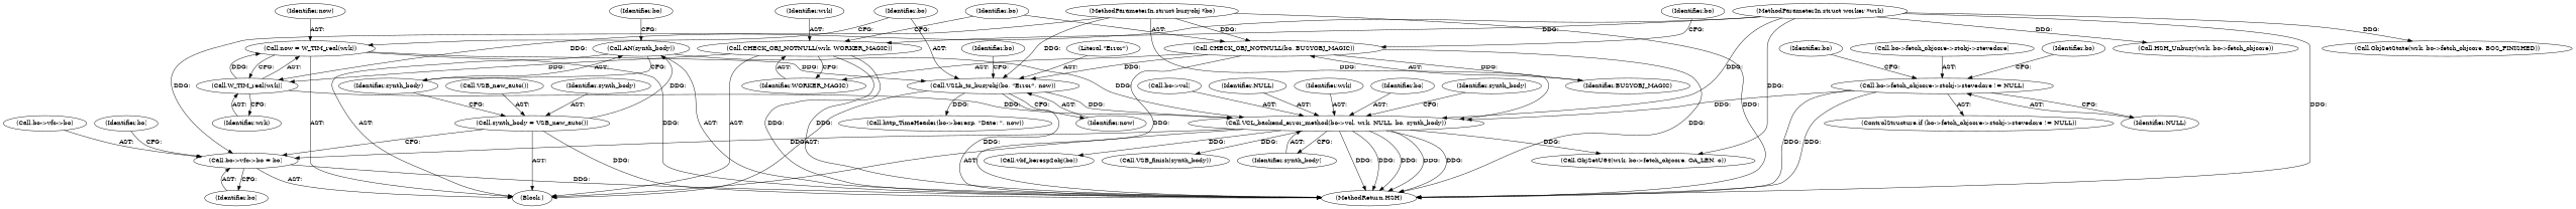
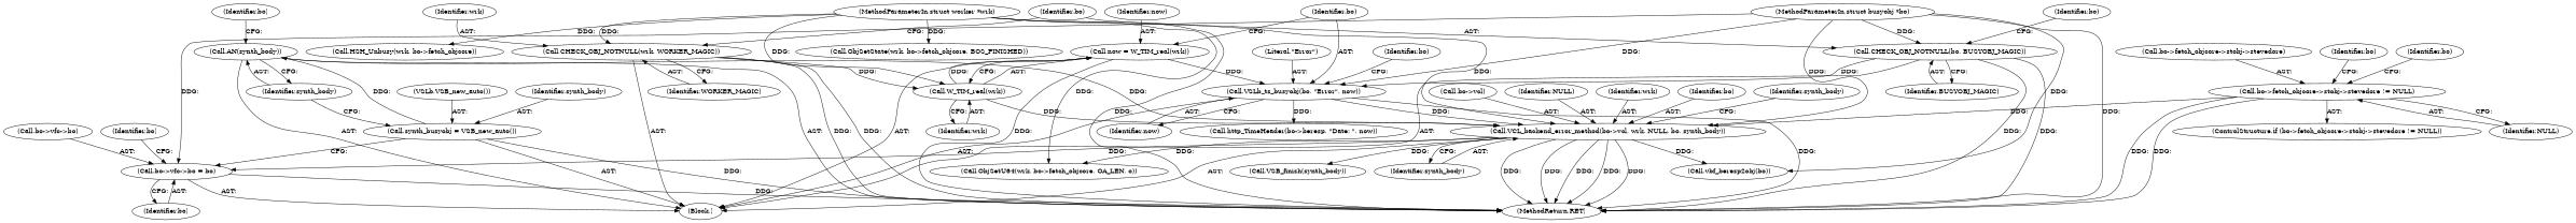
  digraph {
    n1 [label="(Call,bo->vfc->bo = bo)"]
-   n2 [label="(MethodReturn,HSH)"]
+   n2 [label="(MethodReturn,RET)"]
    n3 [label="(Identifier,bo)"]
    n4 [label="(Block,)"]
    n5 [label="(Call,VCL_backend_error_method(bo->vcl, wrk, NULL, bo, synth_body))"]
    n6 [label="(Call,ObjSetU64(wrk, bo->fetch_objcore, OA_LEN, o))"]
    n7 [label="(Call,vbf_beresp2obj(bo))"]
    n8 [label="(Call,VSB_finish(synth_body))"]
    n9 [label="(Identifier,synth_body)"]
    n10 [label="(Call,W_TIM_real(wrk))"]
    n11 [label="(Call,now = W_TIM_real(wrk))"]
    n12 [label="(Identifier,wrk)"]
    n13 [label="(Call,VSLb_ts_busyobj(bo, \"Error\", now))"]
    n14 [label="(Call,CHECK_OBJ_NOTNULL(wrk, WORKER_MAGIC))"]
    n15 [label="(Identifier,WORKER_MAGIC)"]
    n16 [label="(MethodParameterIn,struct worker *wrk)"]
    n17 [label="(Call,ObjSetState(wrk, bo->fetch_objcore, BOS_FINISHED))"]
    n18 [label="(Call,HSH_Unbusy(wrk, bo->fetch_objcore))"]
    n19 [label="(Call,bo->fetch_objcore->stobj->stevedore != NULL)"]
    n20 [label="(ControlStructure,if (bo->fetch_objcore->stobj->stevedore != NULL))"]
    n21 [label="(Identifier,NULL)"]
    n22 [label="(Identifier,now)"]
    n23 [label="(Call,http_TimeHeader(bo->beresp, \"Date: \", now))"]
    n24 [label="(Call,CHECK_OBJ_NOTNULL(bo, BUSYOBJ_MAGIC))"]
    n25 [label="(Identifier,BUSYOBJ_MAGIC)"]
    n26 [label="(MethodParameterIn,struct busyobj *bo)"]
    n27 [label="(Call,AN(synth_body))"]
    n28 [label="(Identifier,synth_body)"]
-   n29 [label="(Call,synth_body = VSB_new_auto())"]
-   n30 [label="(Call,VSB_new_auto())"]
+   n29 [label="(Call,synth_busyobj = VSB_new_auto())"]
+   n30 [label="(VSLb,VSB_new_auto())"]
    n31 [label="(Identifier,now)"]
    n32 [label="(Identifier,bo)"]
    n33 [label="(Call,bo->vcl)"]
    n34 [label="(Call,bo->vfc->bo)"]
    n35 [label="(Call,bo->fetch_objcore->stobj->stevedore)"]
    n36 [label="(Identifier,bo)"]
    n37 [label="(Identifier,bo)"]
    n38 [label="(Identifier,bo)"]
    n39 [label="(Identifier,bo)"]
    n40 [label="(Identifier,NULL)"]
    n41 [label="(Identifier,bo)"]
    n42 [label="(Identifier,wrk)"]
    n43 [label="(Identifier,synth_body)"]
    n44 [label="(Literal,\"Error\")"]
    n45 [label="(Identifier,wrk)"]
    n46 [label="(Identifier,bo)"]
    n47 [label="(Identifier,bo)"]
    n48 [label="(Identifier,bo)"]
    n49 [label="(Identifier,synth_body)"]
    n1 -> n2 [label="DDG: "]
    n1 -> n3 [label="CFG: "]
    n1 -> n4 [label="AST: "]
    n3 -> n1 [label="AST: "]
    n5 -> n1 [label="DDG: "]
    n5 -> n2 [label="DDG: "]
    n5 -> n2 [label="DDG: "]
    n5 -> n2 [label="DDG: "]
    n5 -> n2 [label="DDG: "]
    n5 -> n2 [label="DDG: "]
    n5 -> n4 [label="AST: "]
    n5 -> n6 [label="DDG: "]
    n5 -> n7 [label="DDG: "]
    n5 -> n8 [label="DDG: "]
    n5 -> n9 [label="CFG: "]
    n9 -> n5 [label="AST: "]
    n10 -> n5 [label="DDG: "]
    n10 -> n11 [label="AST: "]
    n10 -> n11 [label="DDG: "]
    n10 -> n12 [label="CFG: "]
    n11 -> n2 [label="DDG: "]
    n11 -> n4 [label="AST: "]
    n11 -> n10 [label="CFG: "]
    n11 -> n13 [label="DDG: "]
    n12 -> n10 [label="AST: "]
    n13 -> n2 [label="DDG: "]
    n13 -> n4 [label="AST: "]
    n13 -> n5 [label="DDG: "]
    n13 -> n22 [label="CFG: "]
    n13 -> n23 [label="DDG: "]
    n14 -> n2 [label="DDG: "]
    n14 -> n2 [label="DDG: "]
    n14 -> n4 [label="AST: "]
    n14 -> n10 [label="DDG: "]
    n14 -> n15 [label="CFG: "]
    n15 -> n14 [label="AST: "]
    n16 -> n2 [label="DDG: "]
    n16 -> n5 [label="DDG: "]
    n16 -> n6 [label="DDG: "]
    n16 -> n10 [label="DDG: "]
    n16 -> n14 [label="DDG: "]
    n16 -> n17 [label="DDG: "]
    n16 -> n18 [label="DDG: "]
    n19 -> n2 [label="DDG: "]
    n19 -> n2 [label="DDG: "]
    n19 -> n5 [label="DDG: "]
    n19 -> n20 [label="AST: "]
    n19 -> n21 [label="CFG: "]
    n21 -> n19 [label="AST: "]
    n22 -> n13 [label="AST: "]
    n24 -> n2 [label="DDG: "]
    n24 -> n2 [label="DDG: "]
-   n24 -> n15 [label="AST: "]
+   n24 -> n4 [label="AST: "]
    n24 -> n13 [label="DDG: "]
-   n24 -> n25 [label="DDG: "]
+   n24 -> n25 [label="CFG: "]
    n25 -> n24 [label="AST: "]
    n26 -> n1 [label="DDG: "]
    n26 -> n2 [label="DDG: "]
    n26 -> n5 [label="DDG: "]
+   n26 -> n7 [label="DDG: "]
    n26 -> n13 [label="DDG: "]
    n26 -> n24 [label="DDG: "]
    n27 -> n2 [label="AST: "]
    n27 -> n4 [label="AST: "]
    n27 -> n5 [label="DDG: "]
    n27 -> n28 [label="CFG: "]
    n28 -> n27 [label="AST: "]
    n28 -> n29 [label="CFG: "]
    n29 -> n1 [label="CFG: "]
    n29 -> n2 [label="DDG: "]
    n29 -> n4 [label="AST: "]
    n29 -> n27 [label="DDG: "]
    n30 -> n29 [label="AST: "]
    n31 -> n11 [label="AST: "]
    n32 -> n1 [label="CFG: "]
    n33 -> n5 [label="AST: "]
    n34 -> n1 [label="AST: "]
    n35 -> n19 [label="AST: "]
    n36 -> n13 [label="CFG: "]
    n37 -> n14 [label="CFG: "]
    n37 -> n24 [label="AST: "]
    n38 -> n24 [label="CFG: "]
    n39 -> n19 [label="CFG: "]
    n40 -> n5 [label="AST: "]
    n41 -> n27 [label="CFG: "]
    n42 -> n14 [label="AST: "]
    n43 -> n29 [label="AST: "]
    n44 -> n13 [label="AST: "]
    n45 -> n5 [label="AST: "]
    n46 -> n11 [label="CFG: "]
    n46 -> n13 [label="AST: "]
    n47 -> n5 [label="AST: "]
    n48 -> n19 [label="CFG: "]
    n49 -> n5 [label="CFG: "]
  }
